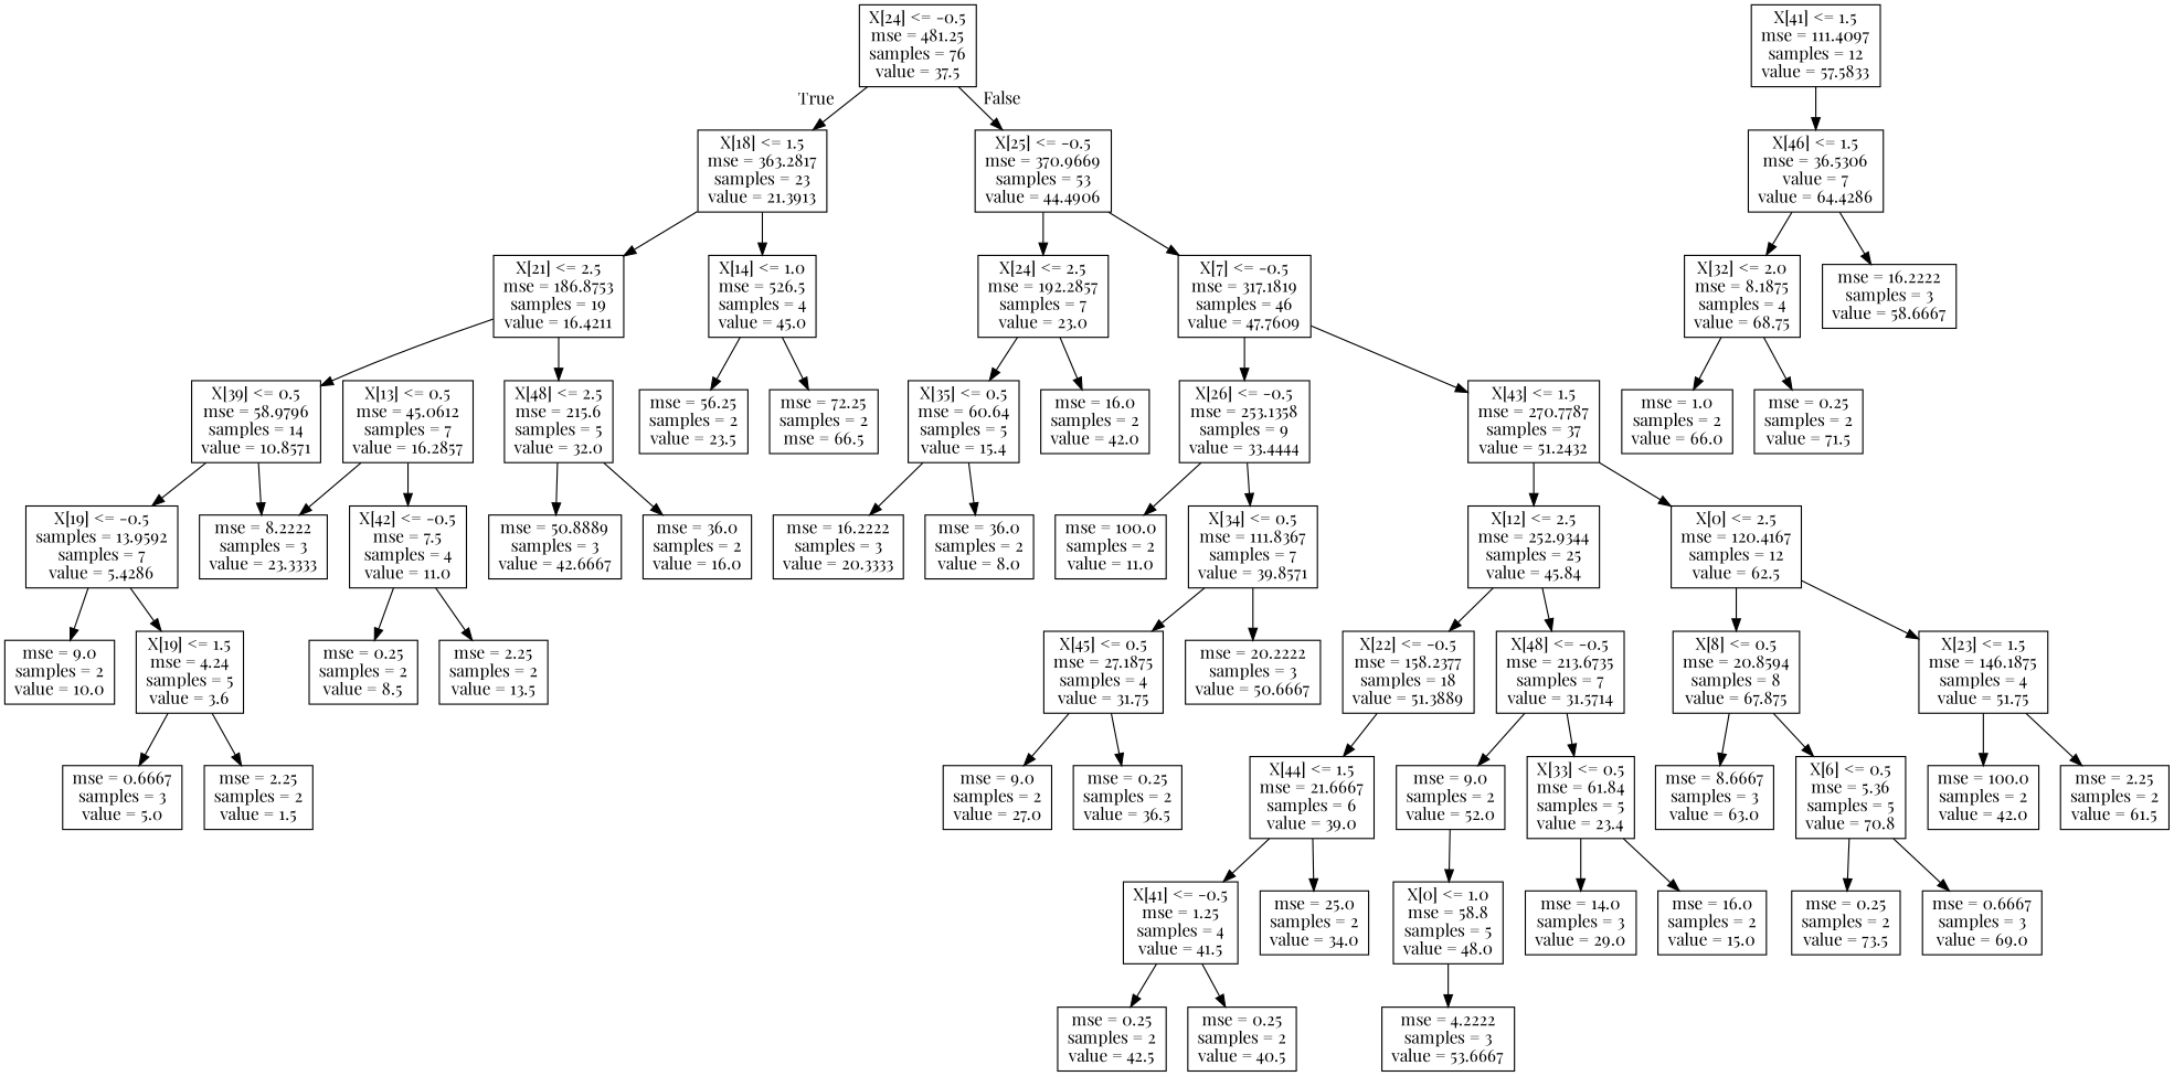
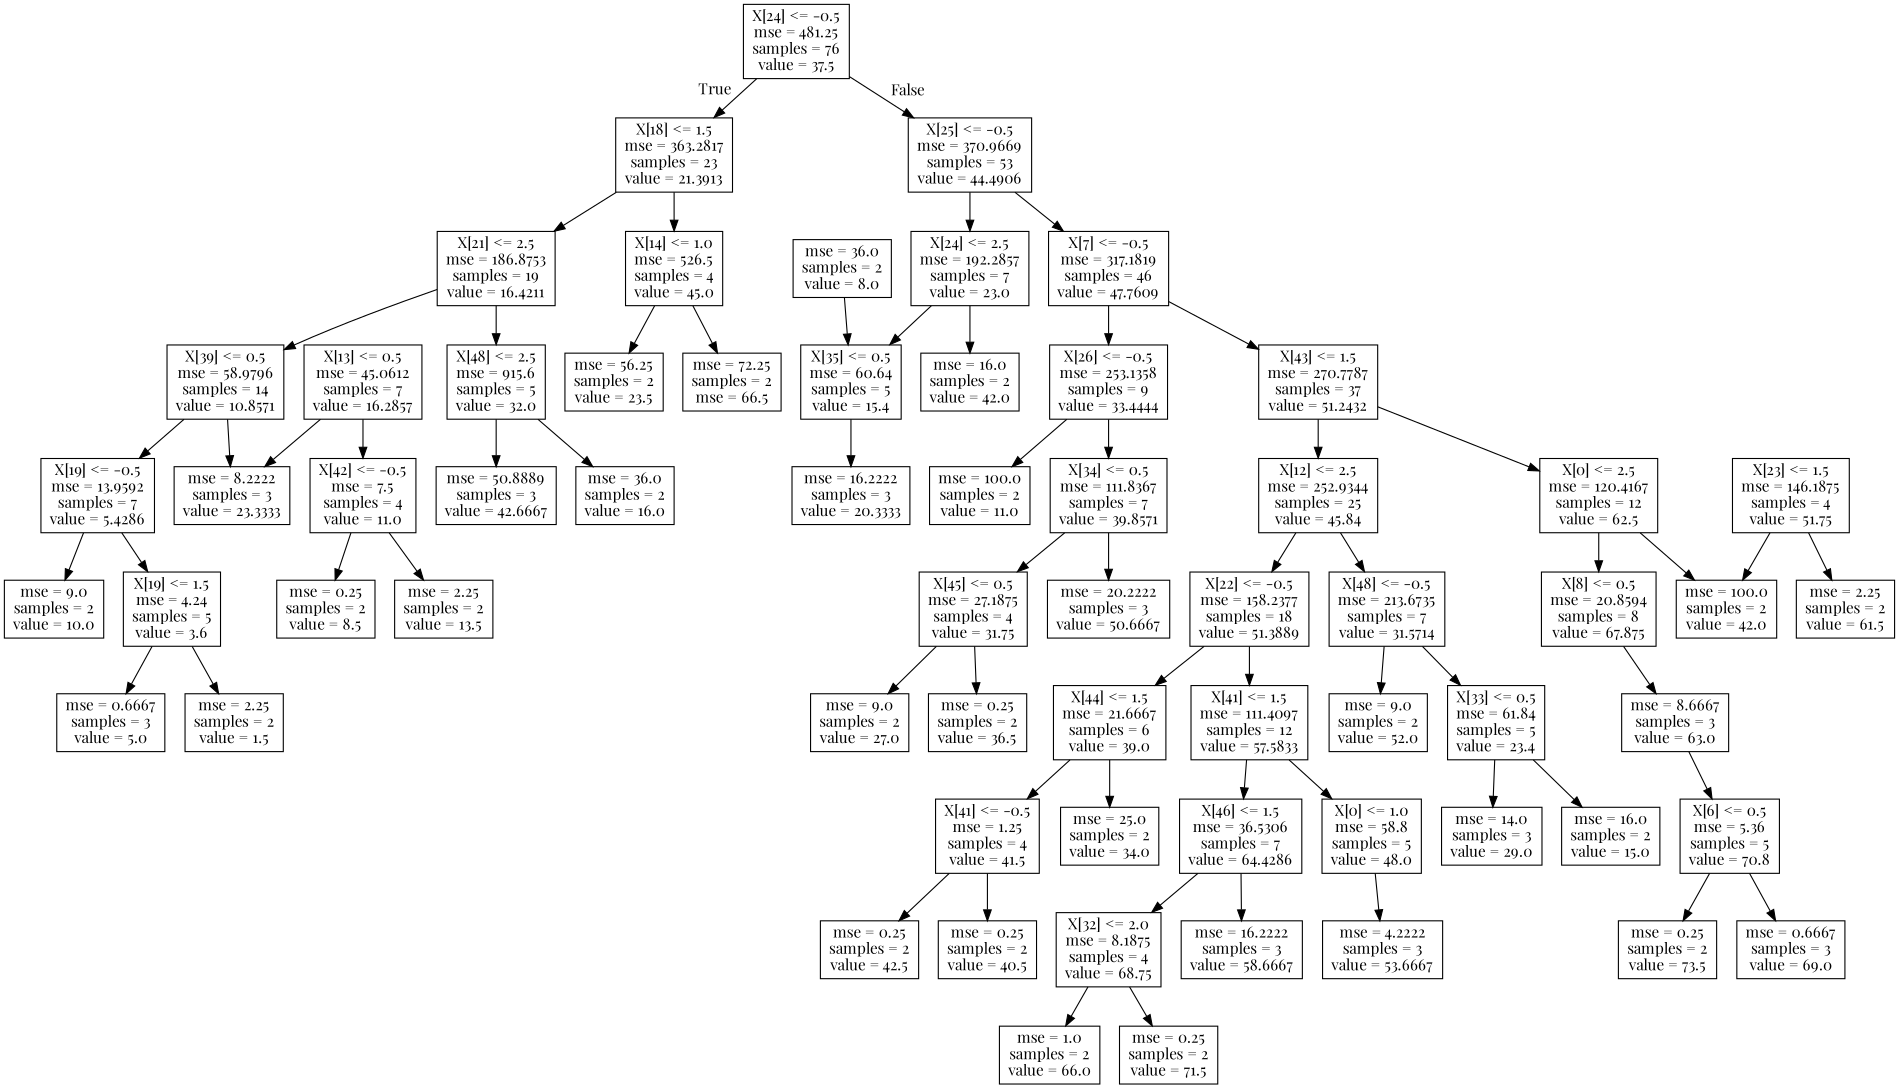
  digraph {
    fontname="Playfair Display"
    node [fontname="Playfair Display" shape=box]
    edge [fontname="Playfair Display"]
    n1 [label="X[24] <= -0.5\nmse = 481.25\nsamples = 76\nvalue = 37.5"]
    n2 [label="X[18] <= 1.5\nmse = 363.2817\nsamples = 23\nvalue = 21.3913"]
    n3 [label="X[25] <= -0.5\nmse = 370.9669\nsamples = 53\nvalue = 44.4906"]
    n4 [label="X[21] <= 2.5\nmse = 186.8753\nsamples = 19\nvalue = 16.4211"]
    n5 [label="X[14] <= 1.0\nmse = 526.5\nsamples = 4\nvalue = 45.0"]
    n6 [label="X[24] <= 2.5\nmse = 192.2857\nsamples = 7\nvalue = 23.0"]
    n7 [label="X[7] <= -0.5\nmse = 317.1819\nsamples = 46\nvalue = 47.7609"]
    n8 [label="X[39] <= 0.5\nmse = 58.9796\nsamples = 14\nvalue = 10.8571"]
-   n9 [label="X[48] <= 2.5\nmse = 215.6\nsamples = 5\nvalue = 32.0"]
+   n9 [label="X[48] <= 2.5\nmse = 915.6\nsamples = 5\nvalue = 32.0"]
    n10 [label="mse = 56.25\nsamples = 2\nvalue = 23.5"]
    n11 [label="mse = 72.25\nsamples = 2\nmse = 66.5"]
-   n12 [label="X[19] <= -0.5\nsamples = 13.9592\nsamples = 7\nvalue = 5.4286"]
+   n12 [label="X[19] <= -0.5\nmse = 13.9592\nsamples = 7\nvalue = 5.4286"]
    n13 [label="mse = 8.2222\nsamples = 3\nvalue = 23.3333"]
    n14 [label="mse = 50.8889\nsamples = 3\nvalue = 42.6667"]
    n15 [label="mse = 36.0\nsamples = 2\nvalue = 16.0"]
    n16 [label="X[13] <= 0.5\nmse = 45.0612\nsamples = 7\nvalue = 16.2857"]
    n17 [label="X[42] <= -0.5\nmse = 7.5\nsamples = 4\nvalue = 11.0"]
    n18 [label="mse = 9.0\nsamples = 2\nvalue = 10.0"]
    n19 [label="X[19] <= 1.5\nmse = 4.24\nsamples = 5\nvalue = 3.6"]
    n20 [label="mse = 0.25\nsamples = 2\nvalue = 8.5"]
    n21 [label="mse = 2.25\nsamples = 2\nvalue = 13.5"]
    n22 [label="mse = 0.6667\nsamples = 3\nvalue = 5.0"]
    n23 [label="mse = 2.25\nsamples = 2\nvalue = 1.5"]
    n24 [label="X[35] <= 0.5\nmse = 60.64\nsamples = 5\nvalue = 15.4"]
    n25 [label="mse = 16.0\nsamples = 2\nvalue = 42.0"]
    n26 [label="X[26] <= -0.5\nmse = 253.1358\nsamples = 9\nvalue = 33.4444"]
    n27 [label="X[43] <= 1.5\nmse = 270.7787\nsamples = 37\nvalue = 51.2432"]
    n28 [label="mse = 16.2222\nsamples = 3\nvalue = 20.3333"]
    n29 [label="mse = 36.0\nsamples = 2\nvalue = 8.0"]
    n30 [label="mse = 100.0\nsamples = 2\nvalue = 11.0"]
    n31 [label="X[34] <= 0.5\nmse = 111.8367\nsamples = 7\nvalue = 39.8571"]
    n32 [label="X[12] <= 2.5\nmse = 252.9344\nsamples = 25\nvalue = 45.84"]
    n33 [label="X[0] <= 2.5\nmse = 120.4167\nsamples = 12\nvalue = 62.5"]
    n34 [label="X[45] <= 0.5\nmse = 27.1875\nsamples = 4\nvalue = 31.75"]
    n35 [label="mse = 20.2222\nsamples = 3\nvalue = 50.6667"]
    n36 [label="mse = 9.0\nsamples = 2\nvalue = 27.0"]
    n37 [label="mse = 0.25\nsamples = 2\nvalue = 36.5"]
    n38 [label="X[22] <= -0.5\nmse = 158.2377\nsamples = 18\nvalue = 51.3889"]
    n39 [label="X[48] <= -0.5\nmse = 213.6735\nsamples = 7\nvalue = 31.5714"]
    n40 [label="X[8] <= 0.5\nmse = 20.8594\nsamples = 8\nvalue = 67.875"]
    n41 [label="X[23] <= 1.5\nmse = 146.1875\nsamples = 4\nvalue = 51.75"]
    n42 [label="X[44] <= 1.5\nmse = 21.6667\nsamples = 6\nvalue = 39.0"]
    n43 [label="X[41] <= 1.5\nmse = 111.4097\nsamples = 12\nvalue = 57.5833"]
    n44 [label="mse = 9.0\nsamples = 2\nvalue = 52.0"]
    n45 [label="X[33] <= 0.5\nmse = 61.84\nsamples = 5\nvalue = 23.4"]
    n46 [label="X[41] <= -0.5\nmse = 1.25\nsamples = 4\nvalue = 41.5"]
    n47 [label="mse = 25.0\nsamples = 2\nvalue = 34.0"]
-   n48 [label="X[46] <= 1.5\nmse = 36.5306\nvalue = 7\nvalue = 64.4286"]
+   n48 [label="X[46] <= 1.5\nmse = 36.5306\nsamples = 7\nvalue = 64.4286"]
    n49 [label="X[0] <= 1.0\nmse = 58.8\nsamples = 5\nvalue = 48.0"]
    n50 [label="mse = 0.25\nsamples = 2\nvalue = 42.5"]
    n51 [label="mse = 0.25\nsamples = 2\nvalue = 40.5"]
    n52 [label="X[32] <= 2.0\nmse = 8.1875\nsamples = 4\nvalue = 68.75"]
    n53 [label="mse = 16.2222\nsamples = 3\nvalue = 58.6667"]
    n54 [label="mse = 4.2222\nsamples = 3\nvalue = 53.6667"]
    n55 [label="mse = 1.0\nsamples = 2\nvalue = 66.0"]
    n56 [label="mse = 0.25\nsamples = 2\nvalue = 71.5"]
    n57 [label="mse = 14.0\nsamples = 3\nvalue = 29.0"]
    n58 [label="mse = 16.0\nsamples = 2\nvalue = 15.0"]
    n59 [label="mse = 8.6667\nsamples = 3\nvalue = 63.0"]
    n60 [label="X[6] <= 0.5\nmse = 5.36\nsamples = 5\nvalue = 70.8"]
    n61 [label="mse = 100.0\nsamples = 2\nvalue = 42.0"]
    n62 [label="mse = 2.25\nsamples = 2\nvalue = 61.5"]
    n63 [label="mse = 0.25\nsamples = 2\nvalue = 73.5"]
    n64 [label="mse = 0.6667\nsamples = 3\nvalue = 69.0"]
    n1 -> n2 [headlabel=True labelangle=45 labeldistance=2.5]
    n1 -> n3 [headlabel=False labelangle=-45 labeldistance=2.5]
    n2 -> n4
    n2 -> n5
    n3 -> n6
    n3 -> n7
    n4 -> n8
    n4 -> n9
    n5 -> n10
    n5 -> n11
    n6 -> n24
    n6 -> n25
    n7 -> n26
    n7 -> n27
    n8 -> n12
    n8 -> n13
    n9 -> n14
    n9 -> n15
    n12 -> n18
    n12 -> n19
    n16 -> n13
    n16 -> n17
    n17 -> n20
    n17 -> n21
    n19 -> n22
    n19 -> n23
    n24 -> n28
-   n24 -> n29
+   n29 -> n24
    n26 -> n30
    n26 -> n31
    n27 -> n32
    n27 -> n33
    n31 -> n34
    n31 -> n35
    n32 -> n38
    n32 -> n39
    n33 -> n40
-   n33 -> n41
+   n33 -> n61
    n34 -> n36
    n34 -> n37
    n38 -> n42
+   n38 -> n43
    n39 -> n44
    n39 -> n45
    n40 -> n59
-   n40 -> n60
+   n59 -> n60
    n41 -> n61
    n41 -> n62
    n42 -> n46
    n42 -> n47
    n43 -> n48
-   n44 -> n49
+   n43 -> n49
    n45 -> n57
    n45 -> n58
    n46 -> n50
    n46 -> n51
    n48 -> n52
    n48 -> n53
    n49 -> n54
    n52 -> n55
    n52 -> n56
    n60 -> n63
    n60 -> n64
  }
